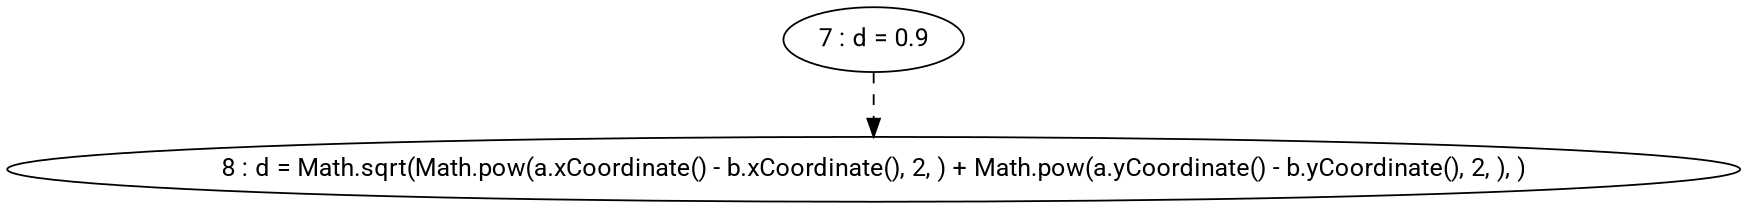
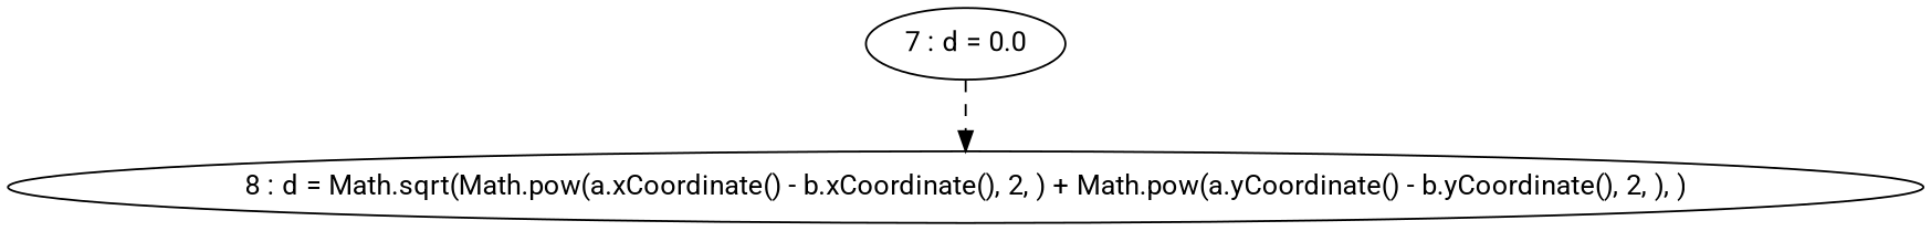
  digraph {
    fontname=Roboto
    node [fontname=Roboto]
-   "7 : d = 0.0" [label="7 : d = 0.9"]
+   "7 : d = 0.0"
    "8 : d = Math.sqrt(Math.pow(a.xCoordinate() - b.xCoordinate(), 2, ) + Math.pow(a.yCoordinate() - b.yCoordinate(), 2, ), )"
    "7 : d = 0.0" -> "8 : d = Math.sqrt(Math.pow(a.xCoordinate() - b.xCoordinate(), 2, ) + Math.pow(a.yCoordinate() - b.yCoordinate(), 2, ), )" [style=dashed fontname=Roboto]
  }
